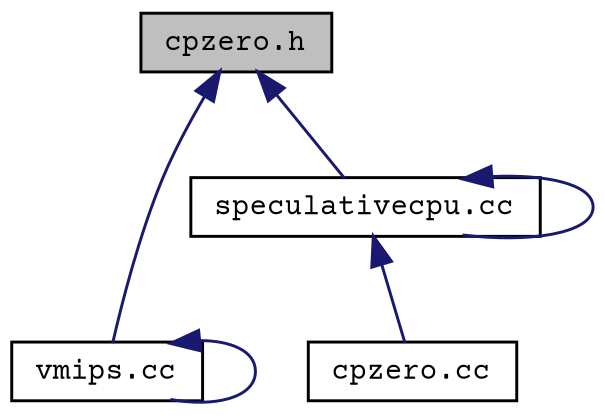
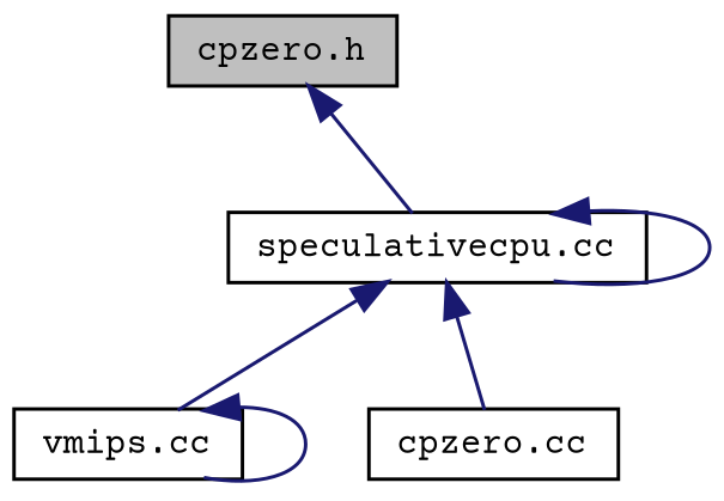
  digraph {
    fontname="Courier Prime"
    node [color=black fillcolor=white fontname="Courier Prime" fontsize=10 shape=record style=filled]
    edge [color=midnightblue dir=back fontname="Courier Prime" fontsize=10 labelfontname=FreeSans labelfontsize=10 style=solid]
    n1 [fillcolor=grey75 fontcolor=black height=0.2 label="cpzero.h" width=0.4]
    n2 [height=0.2 label="speculativecpu.cc" width=0.4]
    n3 [height=0.2 label="vmips.cc" width=0.4]
    n4 [height=0.2 label="cpzero.cc" width=0.4]
    n1 -> n2
-   n1 -> n3
+   n2 -> n3
    n2 -> n2
    n2 -> n4
    n3 -> n3
  }
